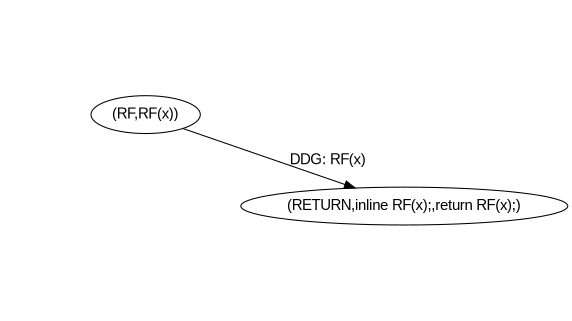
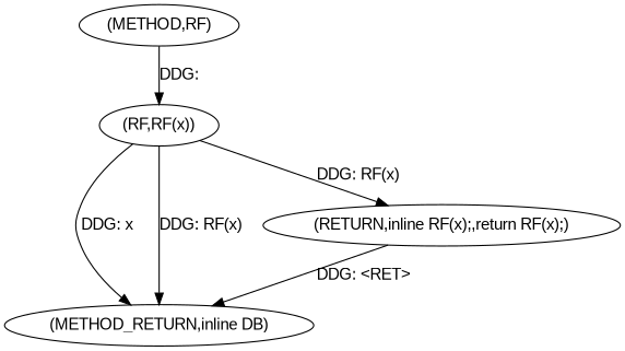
  digraph {
    fontname="Liberation Sans"
    node [fontname="Liberation Sans"]
    edge [fontname="Liberation Sans"]
+   n1 [label="(METHOD,RF)"]
    n2 [label="(RF,RF(x))"]
+   n3 [label="(METHOD_RETURN,inline DB)"]
    n4 [label="(RETURN,inline RF(x);,return RF(x);)"]
+   n1 -> n2 [label="DDG: "]
+   n2 -> n3 [label="DDG: x"]
+   n2 -> n3 [label="DDG: RF(x)"]
    n2 -> n4 [label="DDG: RF(x)"]
+   n4 -> n3 [label="DDG: <RET>"]
  }
